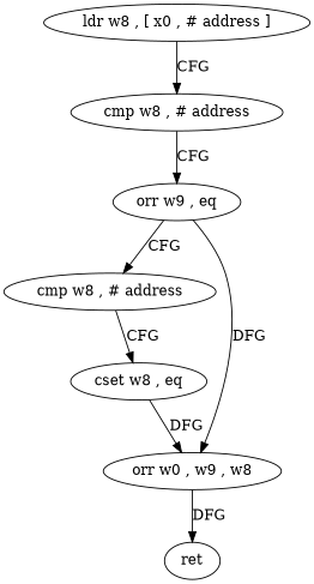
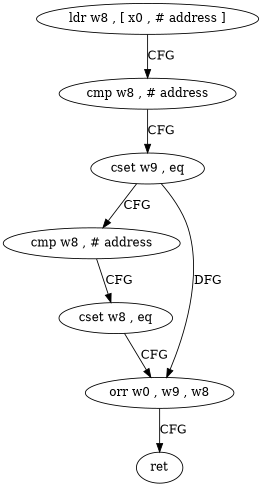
  digraph {
    n1 [label="ldr w8 , [ x0 , # address ]"]
    n2 [label="cmp w8 , # address"]
-   n3 [label="orr w9 , eq"]
+   n3 [label="cset w9 , eq"]
    n4 [label="cmp w8 , # address"]
    n5 [label="orr w0 , w9 , w8"]
    n6 [label="cset w8 , eq"]
    n7 [label=ret]
    n1 -> n2 [label=CFG]
    n2 -> n3 [label=CFG]
    n3 -> n4 [label=CFG]
    n3 -> n5 [label=DFG]
    n4 -> n6 [label=CFG]
-   n5 -> n7 [label=DFG]
-   n6 -> n5 [label=DFG]
+   n5 -> n7 [label=CFG]
+   n6 -> n5 [label=CFG]
  }
